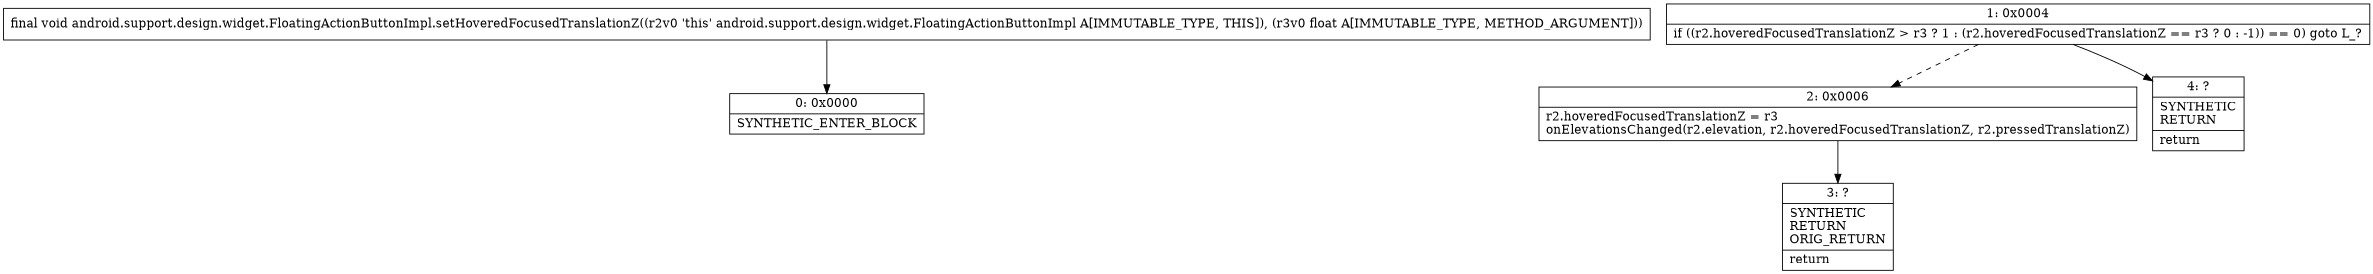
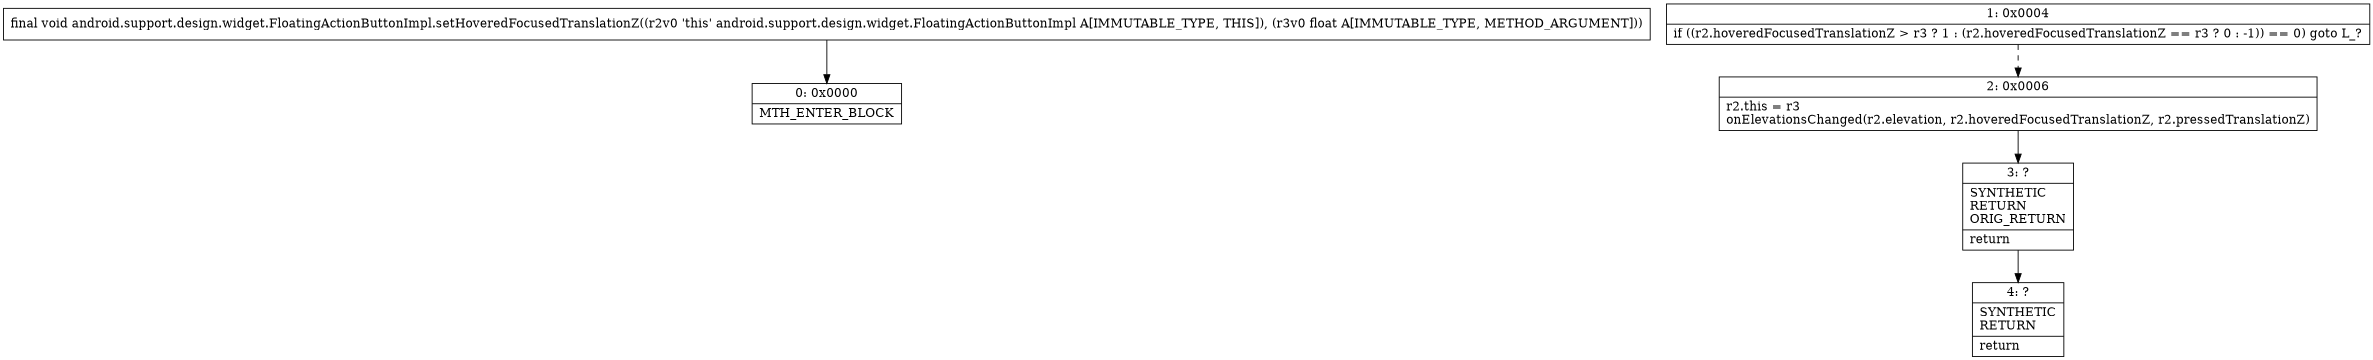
  digraph {
    node [shape=record]
-   n1 [label="{0\:\ 0x0000|SYNTHETIC_ENTER_BLOCK\l}"]
+   n1 [label="{0\:\ 0x0000|MTH_ENTER_BLOCK\l}"]
    n2 [label="{1\:\ 0x0004|if ((r2.hoveredFocusedTranslationZ \> r3 ? 1 : (r2.hoveredFocusedTranslationZ == r3 ? 0 : \-1)) == 0) goto L_?\l}"]
-   n3 [label="{2\:\ 0x0006|r2.hoveredFocusedTranslationZ = r3\lonElevationsChanged(r2.elevation, r2.hoveredFocusedTranslationZ, r2.pressedTranslationZ)\l}"]
+   n3 [label="{2\:\ 0x0006|r2.this = r3\lonElevationsChanged(r2.elevation, r2.hoveredFocusedTranslationZ, r2.pressedTranslationZ)\l}"]
    n4 [label="{4\:\ ?|SYNTHETIC\lRETURN\l|return\l}"]
    n5 [label="{3\:\ ?|SYNTHETIC\lRETURN\lORIG_RETURN\l|return\l}"]
    n6 [label="{final void android.support.design.widget.FloatingActionButtonImpl.setHoveredFocusedTranslationZ((r2v0 'this' android.support.design.widget.FloatingActionButtonImpl A[IMMUTABLE_TYPE, THIS]), (r3v0 float A[IMMUTABLE_TYPE, METHOD_ARGUMENT])) }"]
    n2 -> n3 [style=dashed]
-   n2 -> n4
+   n5 -> n4
    n3 -> n5
    n6 -> n1
  }
